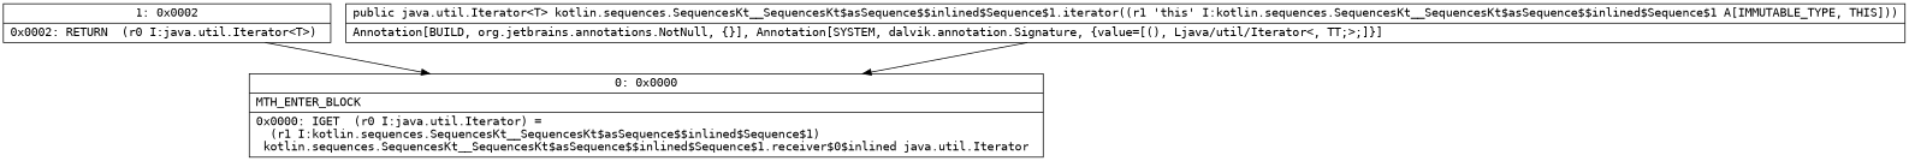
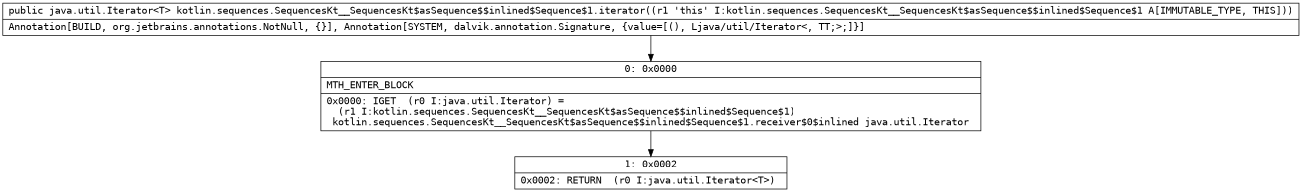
  digraph {
    fontname="DejaVu Sans Mono"
    node [shape=record fontname="DejaVu Sans Mono"]
    edge [fontname="DejaVu Sans Mono"]
    n1 [label="{0\:\ 0x0000|MTH_ENTER_BLOCK\l|0x0000: IGET  (r0 I:java.util.Iterator) = \l  (r1 I:kotlin.sequences.SequencesKt__SequencesKt$asSequence$$inlined$Sequence$1)\l kotlin.sequences.SequencesKt__SequencesKt$asSequence$$inlined$Sequence$1.receiver$0$inlined java.util.Iterator \l}"]
    n2 [label="{1\:\ 0x0002|0x0002: RETURN  (r0 I:java.util.Iterator\<T\>) \l}"]
    n3 [label="{public java.util.Iterator\<T\> kotlin.sequences.SequencesKt__SequencesKt$asSequence$$inlined$Sequence$1.iterator((r1 'this' I:kotlin.sequences.SequencesKt__SequencesKt$asSequence$$inlined$Sequence$1 A[IMMUTABLE_TYPE, THIS]))  | Annotation[BUILD, org.jetbrains.annotations.NotNull, \{\}], Annotation[SYSTEM, dalvik.annotation.Signature, \{value=[(), Ljava\/util\/Iterator\<, TT;\>;]\}]\l}"]
-   n2 -> n1
+   n1 -> n2
    n3 -> n1
  }
